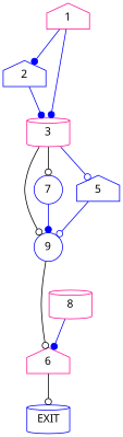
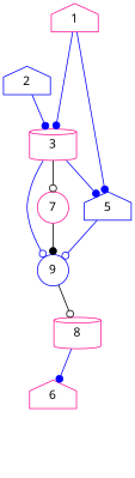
  digraph {
    fontname="Noto Sans"
    node [color=deeppink fontname="Noto Sans" shape=house]
    edge [arrowhead=odot color=blue fontname="Noto Sans"]
    1
    2 [color=blue]
    3 [shape=cylinder]
    6
    8 [shape=cylinder]
-   n6 [color=blue label=EXIT shape=cylinder]
    n7 [color=blue label=9 shape=circle]
    5 [color=blue]
-   7 [color=blue shape=circle]
-   1 -> 2 [arrowhead=dot]
+   7 [shape=circle]
+   1 -> 5 [arrowhead=dot]
    1 -> 3 [arrowhead=dot]
    2 -> 3 [arrowhead=dot]
-   3 -> n7 [color=black]
-   3 -> 5
+   3 -> n7
+   3 -> 5 [arrowhead=dot]
    3 -> 7 [color=black]
-   6 -> n6 [color=black]
    8 -> 6 [arrowhead=dot]
-   n7 -> 6 [color=black]
+   n7 -> 8 [color=black]
    5 -> n7
-   7 -> n7 [arrowhead=dot]
+   7 -> n7 [arrowhead=dot color=black]
  }
